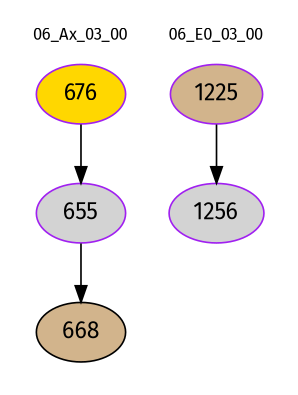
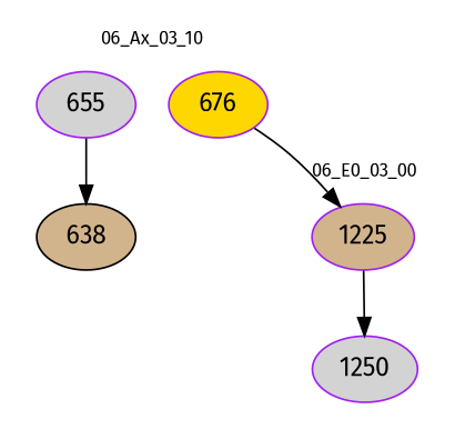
  digraph {
    fontname="Fira Sans"
    node [color=purple fillcolor=lightgrey fontname="Fira Sans" style=filled]
    edge [color=black fontname="Fira Sans"]
    n1 [fillcolor=gold label=676]
    n2 [label=655]
-   n3 [color=black fillcolor=tan label=668]
+   n3 [color=black fillcolor=tan label=638]
    n4 [fillcolor=tan label=1225]
-   n5 [label=1256]
+   n5 [label=1250]
    subgraph cluster_1 {
      color=white
      fontsize=10
-     label="06_Ax_03_00"
+     label="06_Ax_03_10"
      n1
      n2
      n3
    }
    subgraph cluster_2 {
      color=white
      fontsize=10
      label="06_E0_03_00"
      n4
      n5
    }
-   n1 -> n2
+   n1 -> n4
    n2 -> n3
    n4 -> n5
  }
